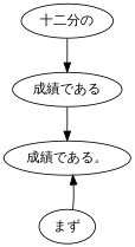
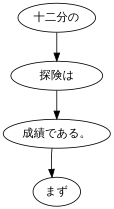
  digraph {
-   n1 [label="成績である"]
+   n1 [label="探険は"]
    n2 [label="成績である。"]
    n3 [label="まず"]
    n4 [label="十二分の"]
    n1 -> n2
-   n3 -> n2
+   n2 -> n3
    n4 -> n1
  }
